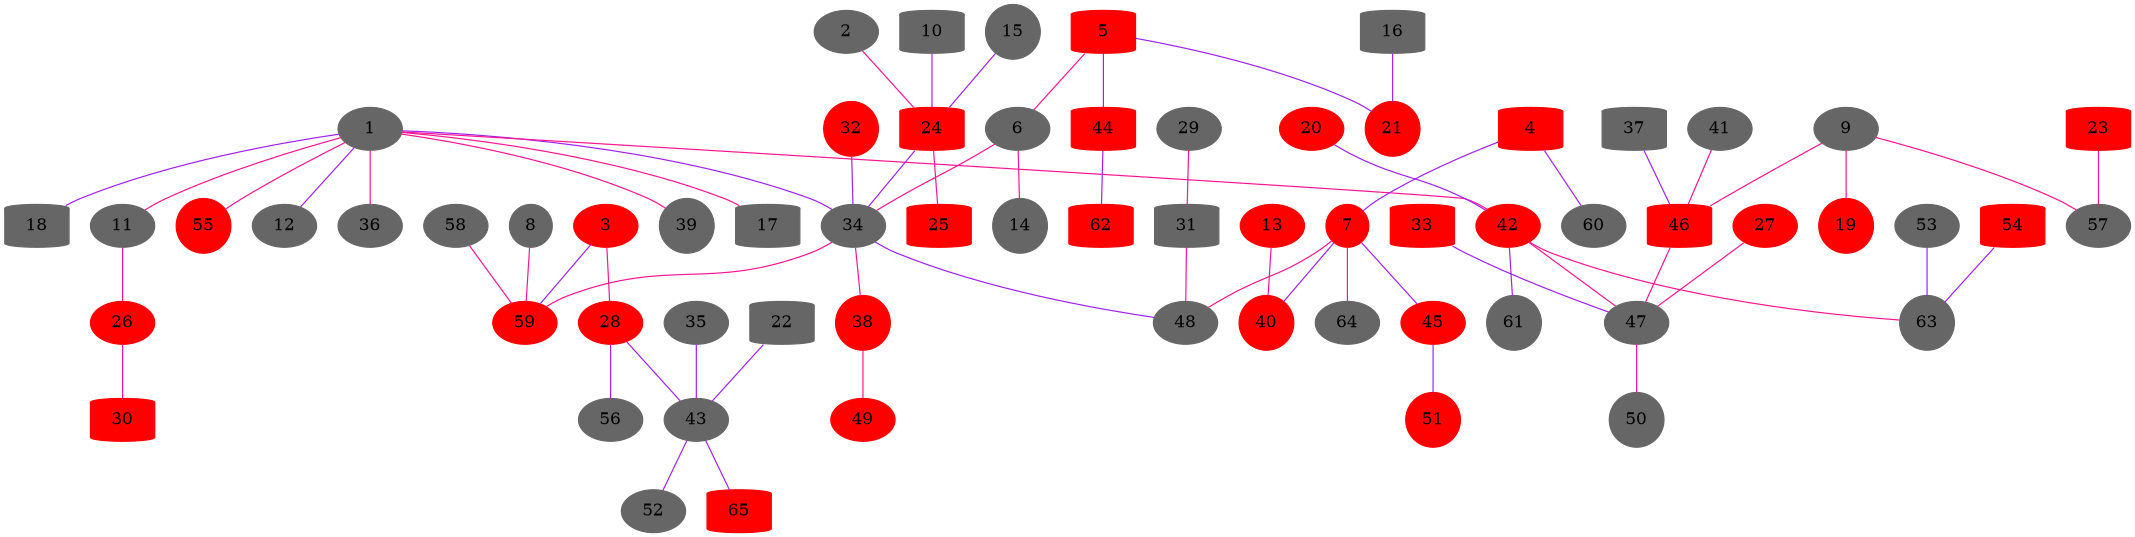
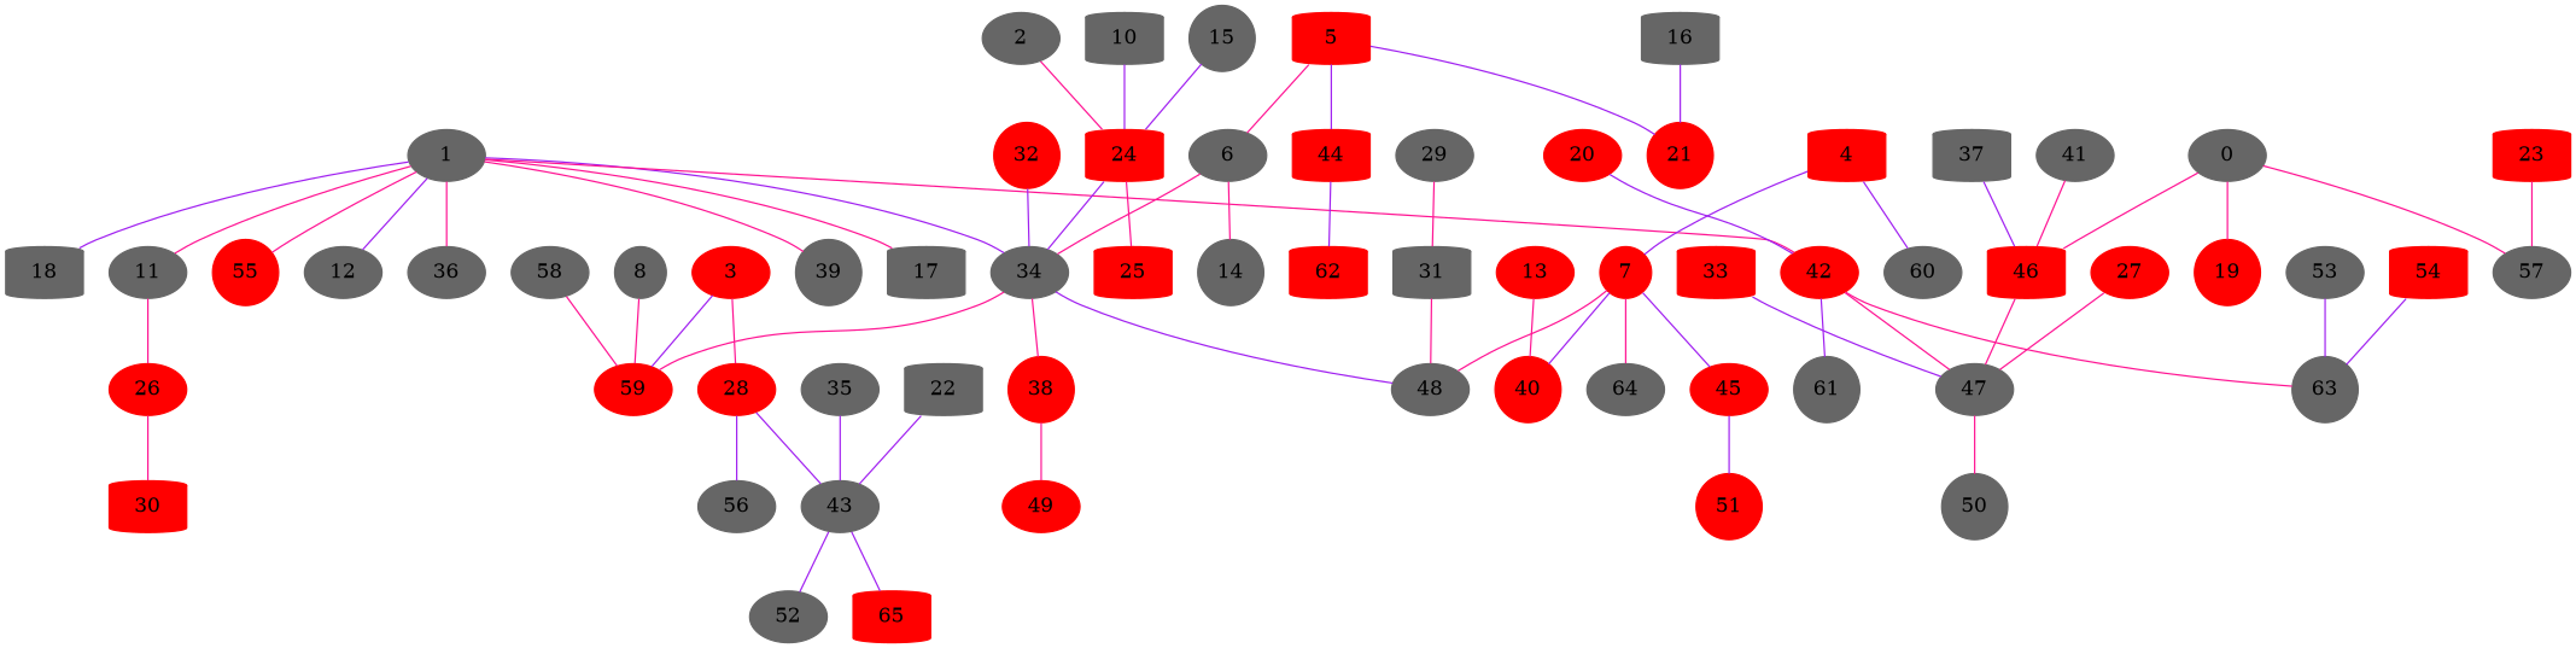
  graph {
    node [color=gray40 shape=ellipse style=filled]
    edge [color=deeppink weight=1.0]
    1
    11
    12
    17 [shape=cylinder]
    18 [shape=cylinder]
    34
    36
    39 [shape=circle]
    42 [color=red]
    55 [color=red shape=circle]
    26 [color=red]
    59 [color=red]
    48
    38 [color=red shape=circle]
    47
    61 [shape=circle]
    63 [shape=circle]
    24 [color=red shape=cylinder]
    2
    25 [color=red shape=cylinder]
    3 [color=red]
    28 [color=red]
    43
    56
    4 [color=red shape=cylinder]
    7 [color=red shape=circle]
    60
    40 [color=red shape=circle]
    45 [color=red]
    64
    5 [color=red shape=cylinder]
    6
    21 [color=red shape=circle]
    44 [color=red shape=cylinder]
    14 [shape=circle]
    62 [color=red shape=cylinder]
    51 [color=red shape=circle]
    8 [shape=circle]
    19 [color=red shape=circle]
-   9
+   9 [label=0]
    46 [color=red shape=cylinder]
    57
    10 [shape=cylinder]
    30 [color=red shape=cylinder]
    13 [color=red]
    15 [shape=circle]
    16 [shape=cylinder]
    20 [color=red]
    22 [shape=cylinder]
    52
    65 [color=red shape=cylinder]
    23 [color=red shape=cylinder]
    27 [color=red]
    50 [shape=circle]
    31 [shape=cylinder]
    29
    32 [color=red shape=circle]
    33 [color=red shape=cylinder]
    49 [color=red]
    35
    37 [shape=cylinder]
    41
    53
    54 [color=red shape=cylinder]
    58
    1 -- 11
    1 -- 12 [color=purple]
    1 -- 17
    1 -- 18 [color=purple]
    1 -- 34 [color=purple]
    1 -- 36
    1 -- 39
    1 -- 42
    1 -- 55
    11 -- 26
    34 -- 59
    34 -- 48 [color=purple]
    34 -- 38
    42 -- 47
    42 -- 61 [color=purple]
    42 -- 63
    26 -- 30
    38 -- 49
    47 -- 50
    24 -- 34 [color=purple]
    24 -- 25
    2 -- 24
    3 -- 59 [color=purple]
    3 -- 28
    28 -- 43 [color=purple]
    28 -- 56 [color=purple]
    43 -- 52 [color=purple]
    43 -- 65 [color=purple]
    4 -- 7 [color=purple]
    4 -- 60 [color=purple]
    7 -- 48
    7 -- 40 [color=purple]
    7 -- 45 [color=purple]
    7 -- 64
    45 -- 51 [color=purple]
    5 -- 6
    5 -- 21 [color=purple]
    5 -- 44 [color=purple]
    6 -- 34
    6 -- 14
    44 -- 62 [color=purple]
    8 -- 59
    9 -- 19
    9 -- 46
    9 -- 57
    46 -- 47
    10 -- 24 [color=purple]
    13 -- 40
    15 -- 24 [color=purple]
    16 -- 21 [color=purple]
    20 -- 42 [color=purple]
    22 -- 43 [color=purple]
    23 -- 57
    27 -- 47
    31 -- 48
    29 -- 31
    32 -- 34 [color=purple]
    33 -- 47 [color=purple]
    35 -- 43 [color=purple]
    37 -- 46 [color=purple]
    41 -- 46
    53 -- 63 [color=purple]
    54 -- 63 [color=purple]
    58 -- 59
  }
